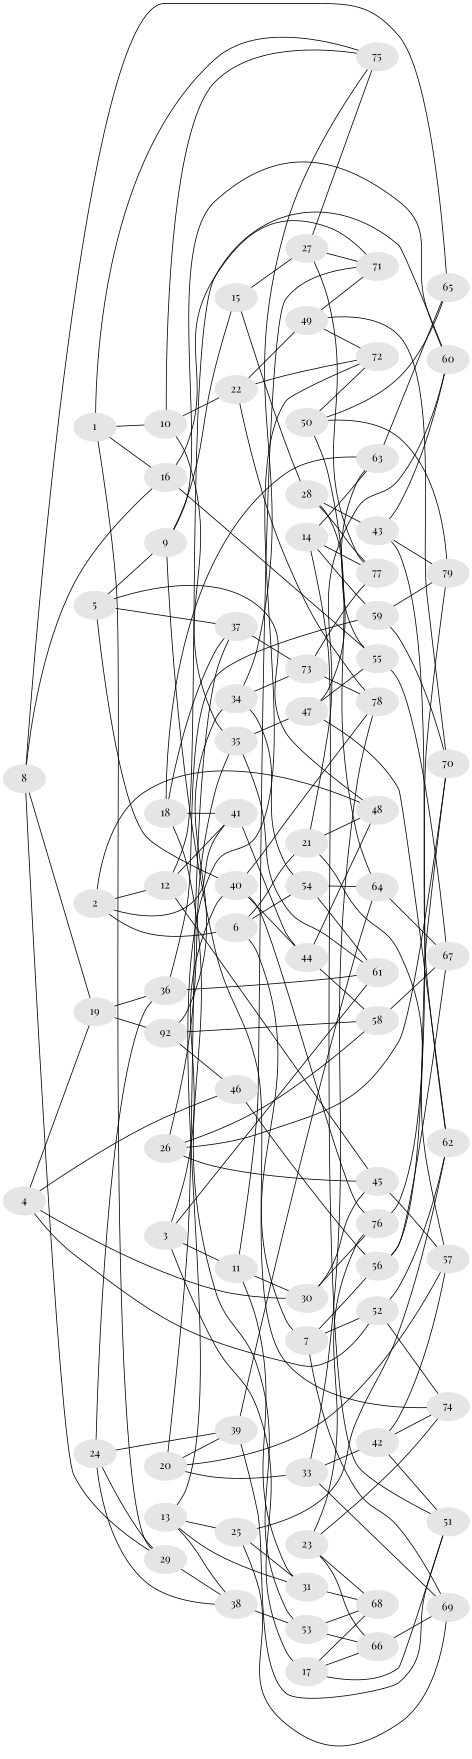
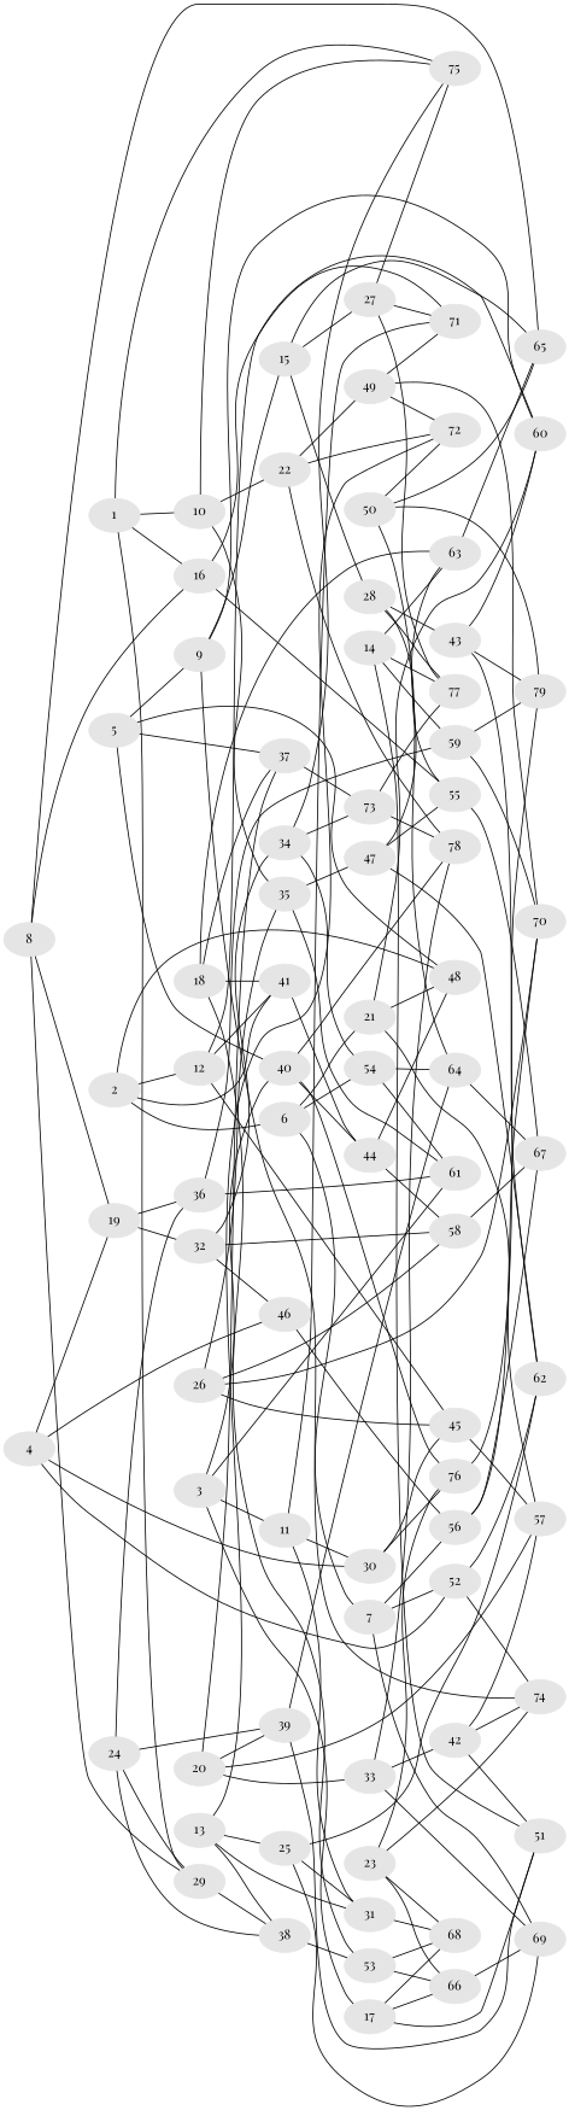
  graph {
    fontname="Playfair Display"
    rankdir=LR
    node [color=gray90 fontname="Playfair Display" style=filled]
    edge [fontname="Playfair Display"]
    1
    10
    16
    29
    75
    22
    35
    71
    55
    38
    2
    6
    12
    41
    48
    7
    21
    54
    60
    45
    44
    3
    11
    17
    40
    61
    30
    31
    51
    66
    68
    78
    76
    4
    19
    46
    52
-   32 [label=92]
+   32
    36
    56
    74
    62
    5
    9
    37
    15
    73
    69
    57
    64
    70
    67
    8
    65
    27
    28
    72
    49
    47
    13
    25
    53
    14
    59
    63
    77
    79
    43
    18
    58
    34
    20
    33
    39
    42
    23
    24
    26
    50
    1 -- 10
    1 -- 16
    1 -- 29
    1 -- 75
    10 -- 75
    10 -- 22
    10 -- 35
    16 -- 71
    16 -- 55
    29 -- 38
    22 -- 78
    22 -- 72
    22 -- 49
    35 -- 61
    35 -- 47
    55 -- 67
    38 -- 53
    2 -- 6
    2 -- 12
    2 -- 41
    2 -- 48
    6 -- 7
    6 -- 21
    6 -- 54
    12 -- 41
    12 -- 60
    12 -- 45
    41 -- 44
    7 -- 52
    7 -- 56
    7 -- 69
    21 -- 48
    21 -- 60
    21 -- 57
    54 -- 61
    54 -- 64
    45 -- 57
    44 -- 48
    44 -- 58
    3 -- 11
    3 -- 17
    3 -- 40
    3 -- 61
    11 -- 71
    11 -- 30
    11 -- 31
    17 -- 51
    17 -- 66
    17 -- 68
    40 -- 44
    40 -- 78
    40 -- 76
    30 -- 45
    30 -- 76
    31 -- 68
    66 -- 69
    76 -- 79
    4 -- 30
    4 -- 19
    4 -- 46
    4 -- 52
    19 -- 32
    19 -- 36
    46 -- 56
    52 -- 74
    52 -- 62
    32 -- 46
    32 -- 58
    32 -- 34
    36 -- 61
    36 -- 59
    56 -- 70
    56 -- 67
    5 -- 48
    5 -- 40
    5 -- 9
    5 -- 37
    9 -- 60
    9 -- 74
    9 -- 15
    37 -- 73
+   15 -- 65
    15 -- 27
    15 -- 28
    73 -- 78
    73 -- 77
    64 -- 67
    8 -- 16
    8 -- 29
    8 -- 19
    8 -- 65
    27 -- 75
    27 -- 71
    27 -- 77
    28 -- 55
    28 -- 77
    28 -- 43
    49 -- 71
    49 -- 70
    49 -- 72
    47 -- 55
    47 -- 62
    47 -- 63
    13 -- 38
    13 -- 31
    13 -- 72
    13 -- 25
    25 -- 31
    25 -- 62
    25 -- 69
    53 -- 66
    53 -- 68
    14 -- 51
    14 -- 59
    14 -- 63
    14 -- 77
    59 -- 70
    59 -- 79
    63 -- 65
    43 -- 60
    43 -- 62
    43 -- 79
    18 -- 41
    18 -- 37
    18 -- 53
    18 -- 63
    58 -- 67
    34 -- 75
    34 -- 54
    34 -- 73
    20 -- 37
    20 -- 57
    20 -- 33
    20 -- 39
    33 -- 78
    33 -- 69
    33 -- 42
    39 -- 51
    39 -- 64
    42 -- 51
    42 -- 74
    42 -- 57
    23 -- 66
    23 -- 68
    23 -- 76
    23 -- 74
    24 -- 29
    24 -- 38
    24 -- 36
    24 -- 39
    26 -- 35
    26 -- 45
    26 -- 70
    26 -- 58
    50 -- 64
    50 -- 65
    50 -- 72
    50 -- 79
  }
